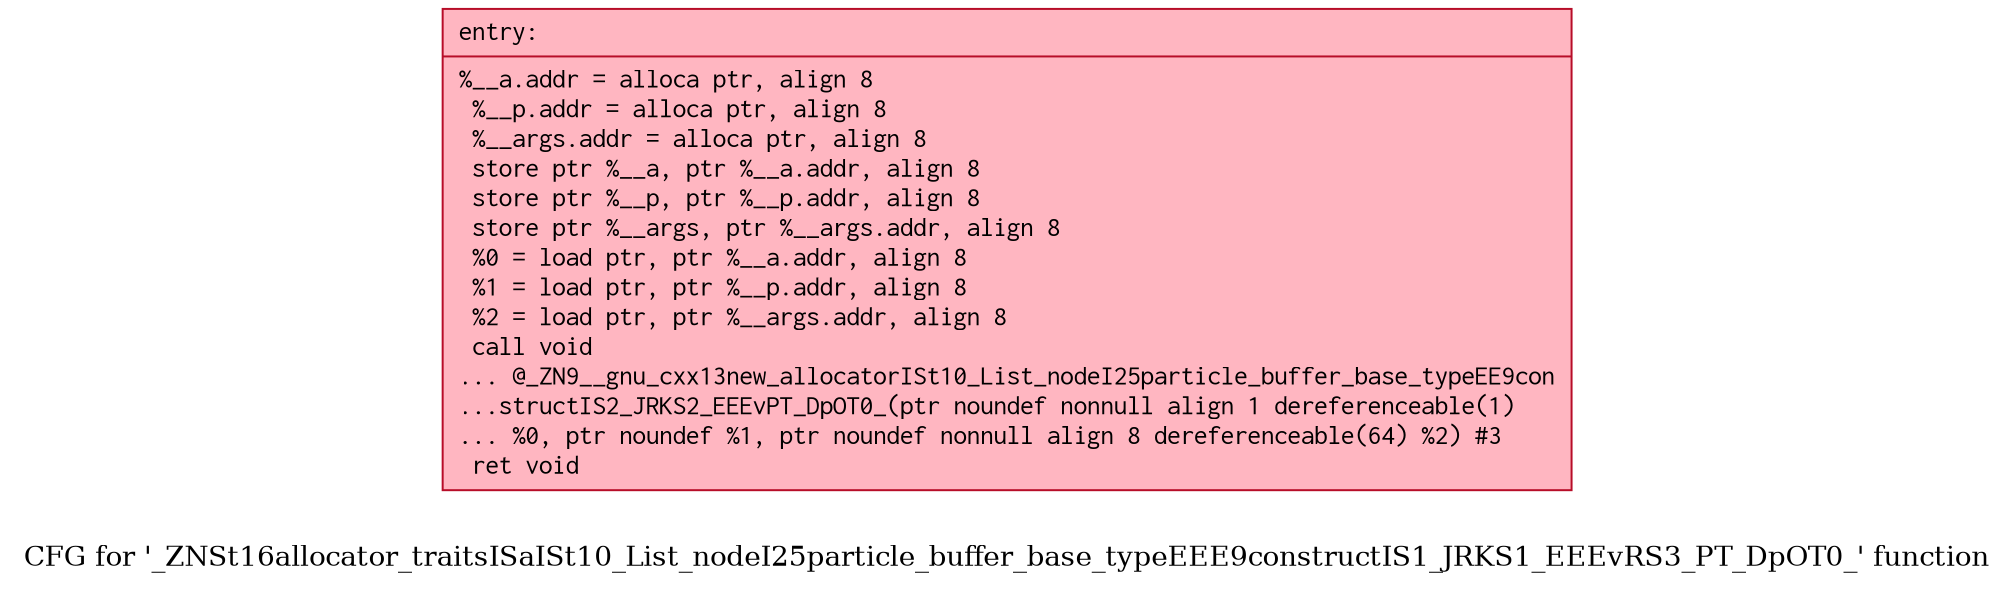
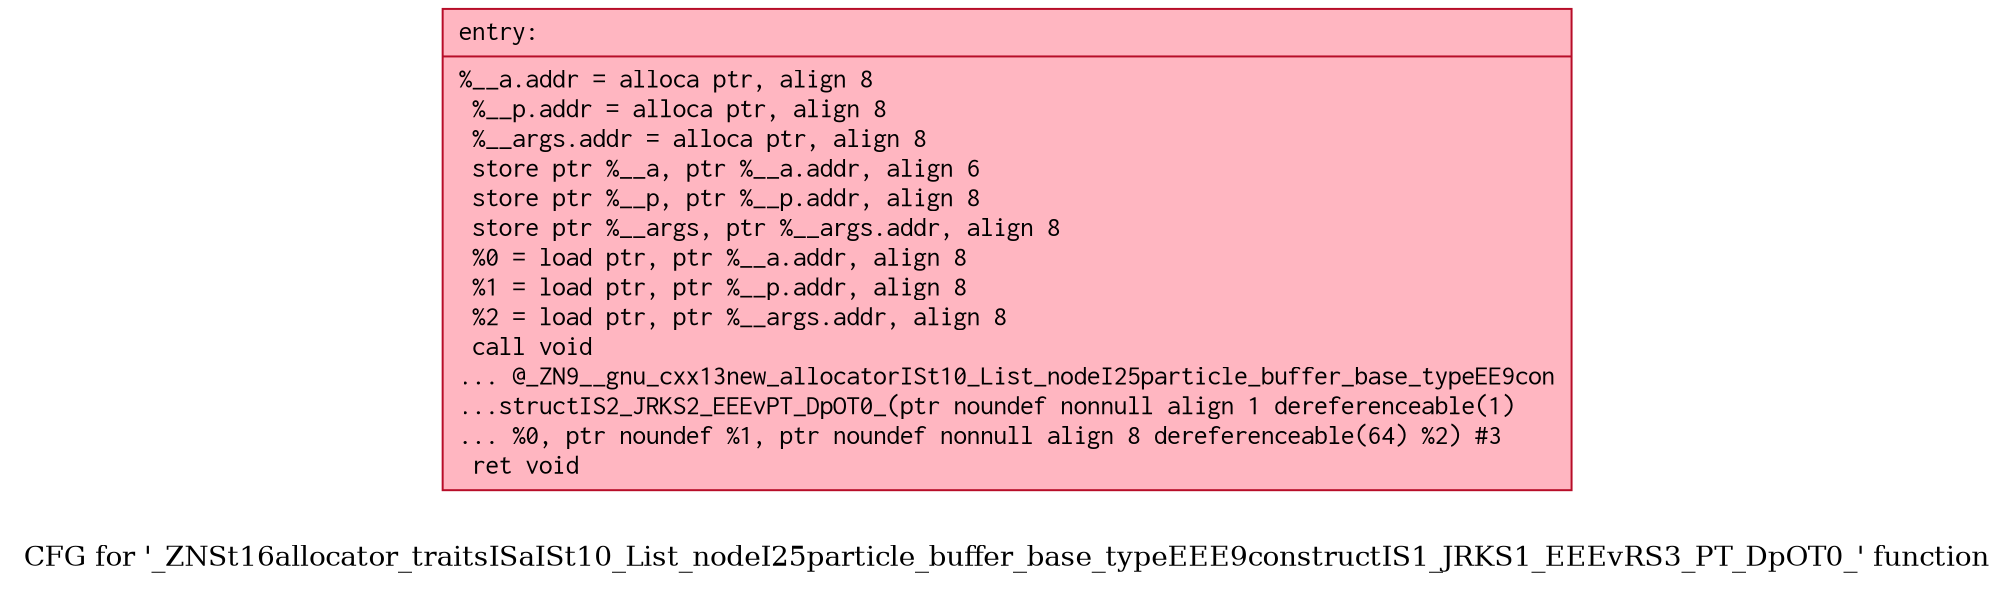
  digraph {
    label="CFG for '_ZNSt16allocator_traitsISaISt10_List_nodeI25particle_buffer_base_typeEEE9constructIS1_JRKS1_EEEvRS3_PT_DpOT0_' function"
-   n1 [color="#b70d28ff" fillcolor=lightpink fontname=Courier label="{entry:\l|  %__a.addr = alloca ptr, align 8\l  %__p.addr = alloca ptr, align 8\l  %__args.addr = alloca ptr, align 8\l  store ptr %__a, ptr %__a.addr, align 8\l  store ptr %__p, ptr %__p.addr, align 8\l  store ptr %__args, ptr %__args.addr, align 8\l  %0 = load ptr, ptr %__a.addr, align 8\l  %1 = load ptr, ptr %__p.addr, align 8\l  %2 = load ptr, ptr %__args.addr, align 8\l  call void\l... @_ZN9__gnu_cxx13new_allocatorISt10_List_nodeI25particle_buffer_base_typeEE9con\l...structIS2_JRKS2_EEEvPT_DpOT0_(ptr noundef nonnull align 1 dereferenceable(1)\l... %0, ptr noundef %1, ptr noundef nonnull align 8 dereferenceable(64) %2) #3\l  ret void\l}" shape=record style=filled]
+   n1 [color="#b70d28ff" fillcolor=lightpink fontname=Courier label="{entry:\l|  %__a.addr = alloca ptr, align 8\l  %__p.addr = alloca ptr, align 8\l  %__args.addr = alloca ptr, align 8\l  store ptr %__a, ptr %__a.addr, align 6\l  store ptr %__p, ptr %__p.addr, align 8\l  store ptr %__args, ptr %__args.addr, align 8\l  %0 = load ptr, ptr %__a.addr, align 8\l  %1 = load ptr, ptr %__p.addr, align 8\l  %2 = load ptr, ptr %__args.addr, align 8\l  call void\l... @_ZN9__gnu_cxx13new_allocatorISt10_List_nodeI25particle_buffer_base_typeEE9con\l...structIS2_JRKS2_EEEvPT_DpOT0_(ptr noundef nonnull align 1 dereferenceable(1)\l... %0, ptr noundef %1, ptr noundef nonnull align 8 dereferenceable(64) %2) #3\l  ret void\l}" shape=record style=filled]
  }
